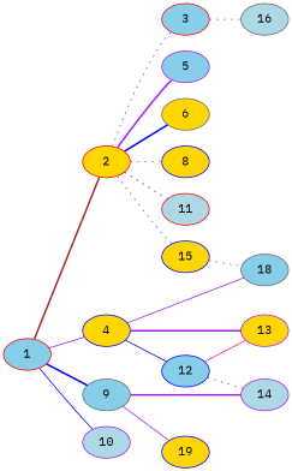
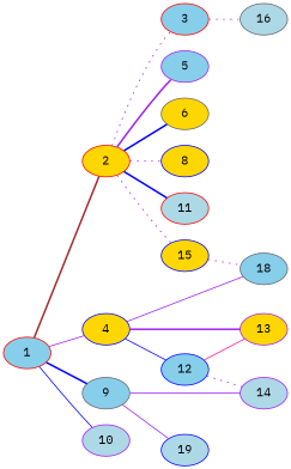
  graph {
    fontname="IBM Plex Mono"
    rankdir=LR
    node [color=blue fillcolor=gold fontname="IBM Plex Mono" style=filled]
    edge [color=purple fontname="IBM Plex Mono" style=bold weight=1.0]
    1 [color=red fillcolor=skyblue]
    2 [color=red]
    4
    9 [color=gray40 fillcolor=skyblue]
    10 [color=purple fillcolor=lightblue]
    3 [color=red fillcolor=skyblue]
    5 [color=purple fillcolor=skyblue]
    6 [color=gray40]
    8
    11 [color=red fillcolor=lightblue]
    15
    12 [fillcolor=skyblue]
    13 [color=purple]
    18 [color=gray40 fillcolor=skyblue]
    14 [color=purple fillcolor=lightblue]
-   19
+   19 [fillcolor=lightblue]
    16 [color=gray40 fillcolor=lightblue]
    1 -- 2 [color=brown]
    1 -- 4 [style=solid]
    1 -- 9 [color=blue]
    1 -- 10 [color=blue style=solid]
    2 -- 3 [style=dotted]
    2 -- 5
    2 -- 6 [color=blue]
    2 -- 8 [style=dotted weight=2.0]
-   2 -- 11 [color=blue style=dotted]
+   2 -- 11 [color=blue]
    2 -- 15 [style=dotted]
    4 -- 12 [color=blue style=solid]
    4 -- 13 [weight=2.0]
    4 -- 18 [style=solid]
-   9 -- 14
+   9 -- 14 [style=solid]
    9 -- 19 [style=solid]
    3 -- 16 [color=deeppink style=dotted weight=4.0]
    15 -- 18 [style=dotted]
    12 -- 13 [color=deeppink style=solid]
    12 -- 14 [style=dotted]
  }
